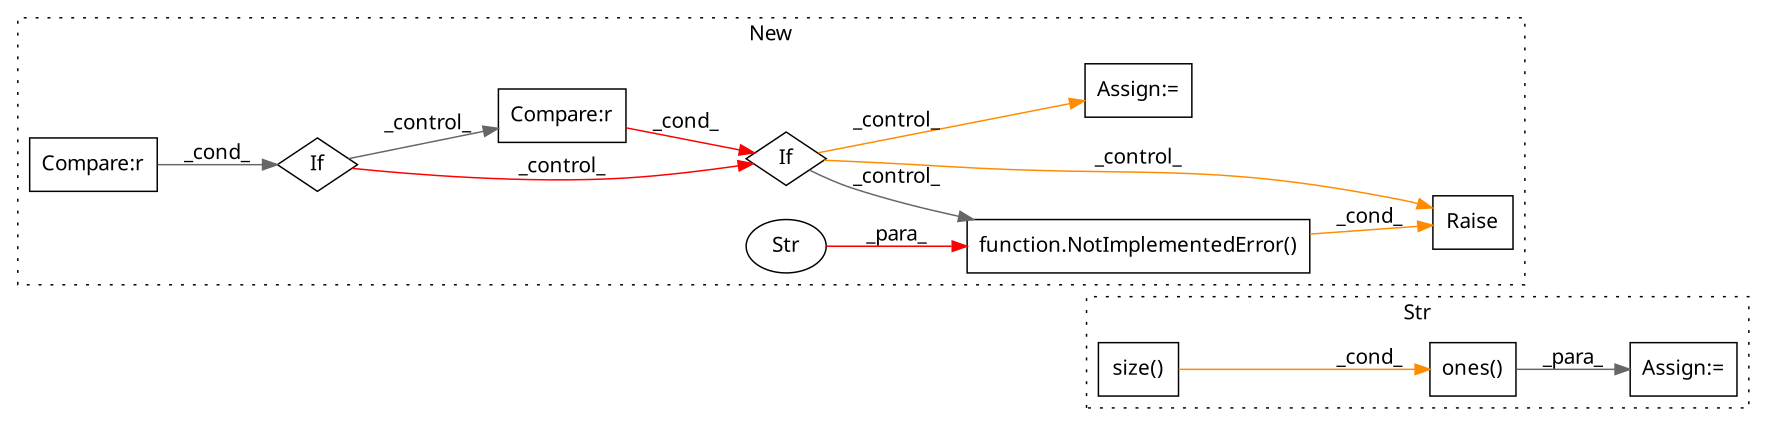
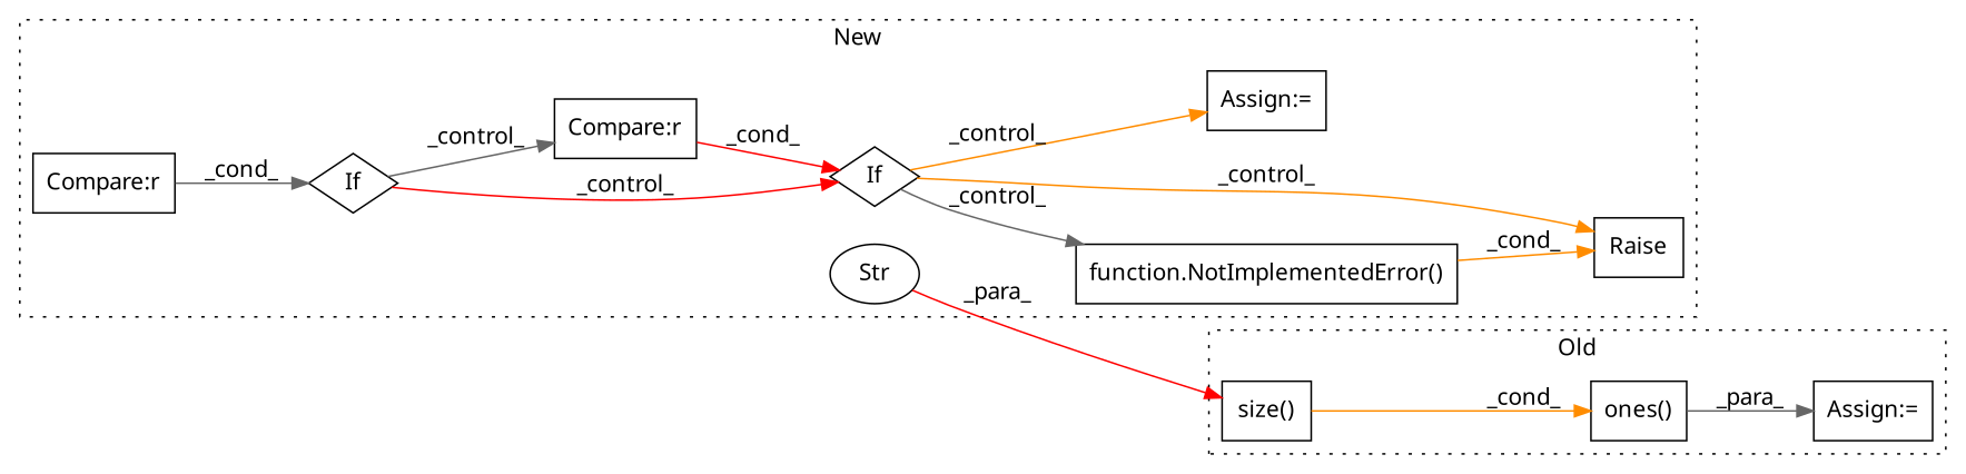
  digraph {
    fontname="Noto Sans"
    rankdir=LR
    node [a=75 fontname="Noto Sans" l=3 s=1876 shape=box]
    edge [color=gray40 fontname="Noto Sans"]
    n1 [l="11,1" label="ones()" s="1457,1502"]
    n2 [a=68 label="Assign:=" s=1512]
    n3 [l="7,1" label="size()" s="1468,1476"]
    n4 [a=91 l=6 label=Raise s=2298]
    n5 [a=96 l=0 label=If shape=diamond]
    n6 [a=40 l=31 label="Compare:r"]
    n7 [l="20,1" label="function.NotImplementedError()" s="2304,2352"]
    n8 [a=66 l=28 label=Str s=2324 shape=ellipse]
    n9 [a=96 label=If s=1800 shape=diamond]
    n10 [a=40 l=29 label="Compare:r" s=1803]
    n11 [a=68 label="Assign:=" s=2053]
    subgraph cluster_1 {
-     label=Str
+     label=Old
      style=dotted
      n1
      n2
      n3
    }
    subgraph cluster_2 {
      label=New
      style=dotted
      n4
      n5
      n6
      n7
      n8
      n9
      n10
      n11
    }
    n1 -> n2 [label=_para_]
    n3 -> n1 [color=darkorange label=_cond_]
    n5 -> n4 [color=darkorange label=_control_]
    n5 -> n7 [label=_control_]
    n5 -> n11 [color=darkorange label=_control_]
    n6 -> n5 [color=red label=_cond_]
    n7 -> n4 [color=darkorange label=_cond_]
-   n8 -> n7 [color=red label=_para_]
+   n8 -> n3 [color=red label=_para_]
    n9 -> n5 [color=red label=_control_]
    n9 -> n6 [label=_control_]
    n10 -> n9 [label=_cond_]
  }
